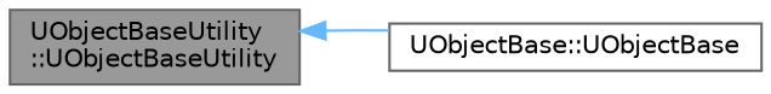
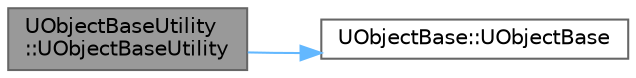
  digraph {
    rankdir=LR
    node [fontname=Helvetica fontsize=10 shape=box style=filled]
    n1 [color=gray40 fillcolor=grey60 fontcolor=black height=0.2 label="UObjectBaseUtility\l::UObjectBaseUtility" width=0.4]
    n2 [color=grey40 fillcolor=white height=0.2 label="UObjectBase::UObjectBase" width=0.4]
-   n2 -> n1 [color=steelblue1 fontname=Helvetica fontsize=10 labelfontname=Helvetica labelfontsize=10 style=solid]
+   n1 -> n2 [color=steelblue1 fontname=Helvetica fontsize=10 labelfontname=Helvetica labelfontsize=10 style=solid]
  }
